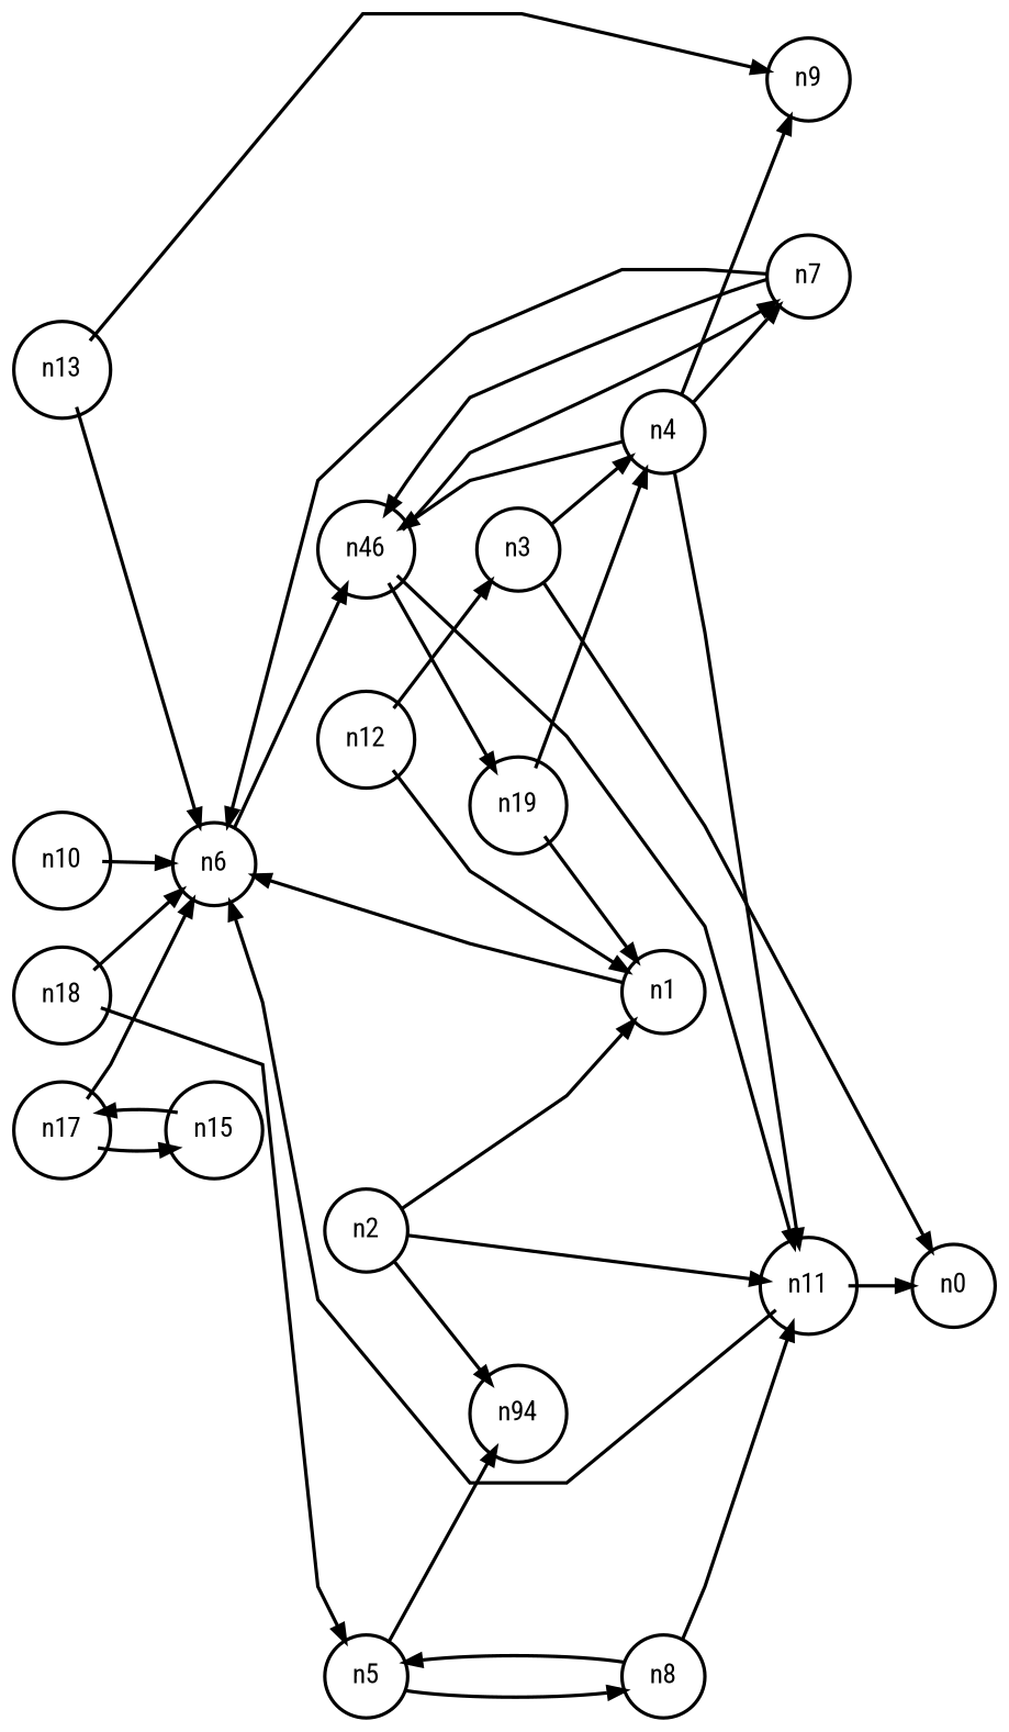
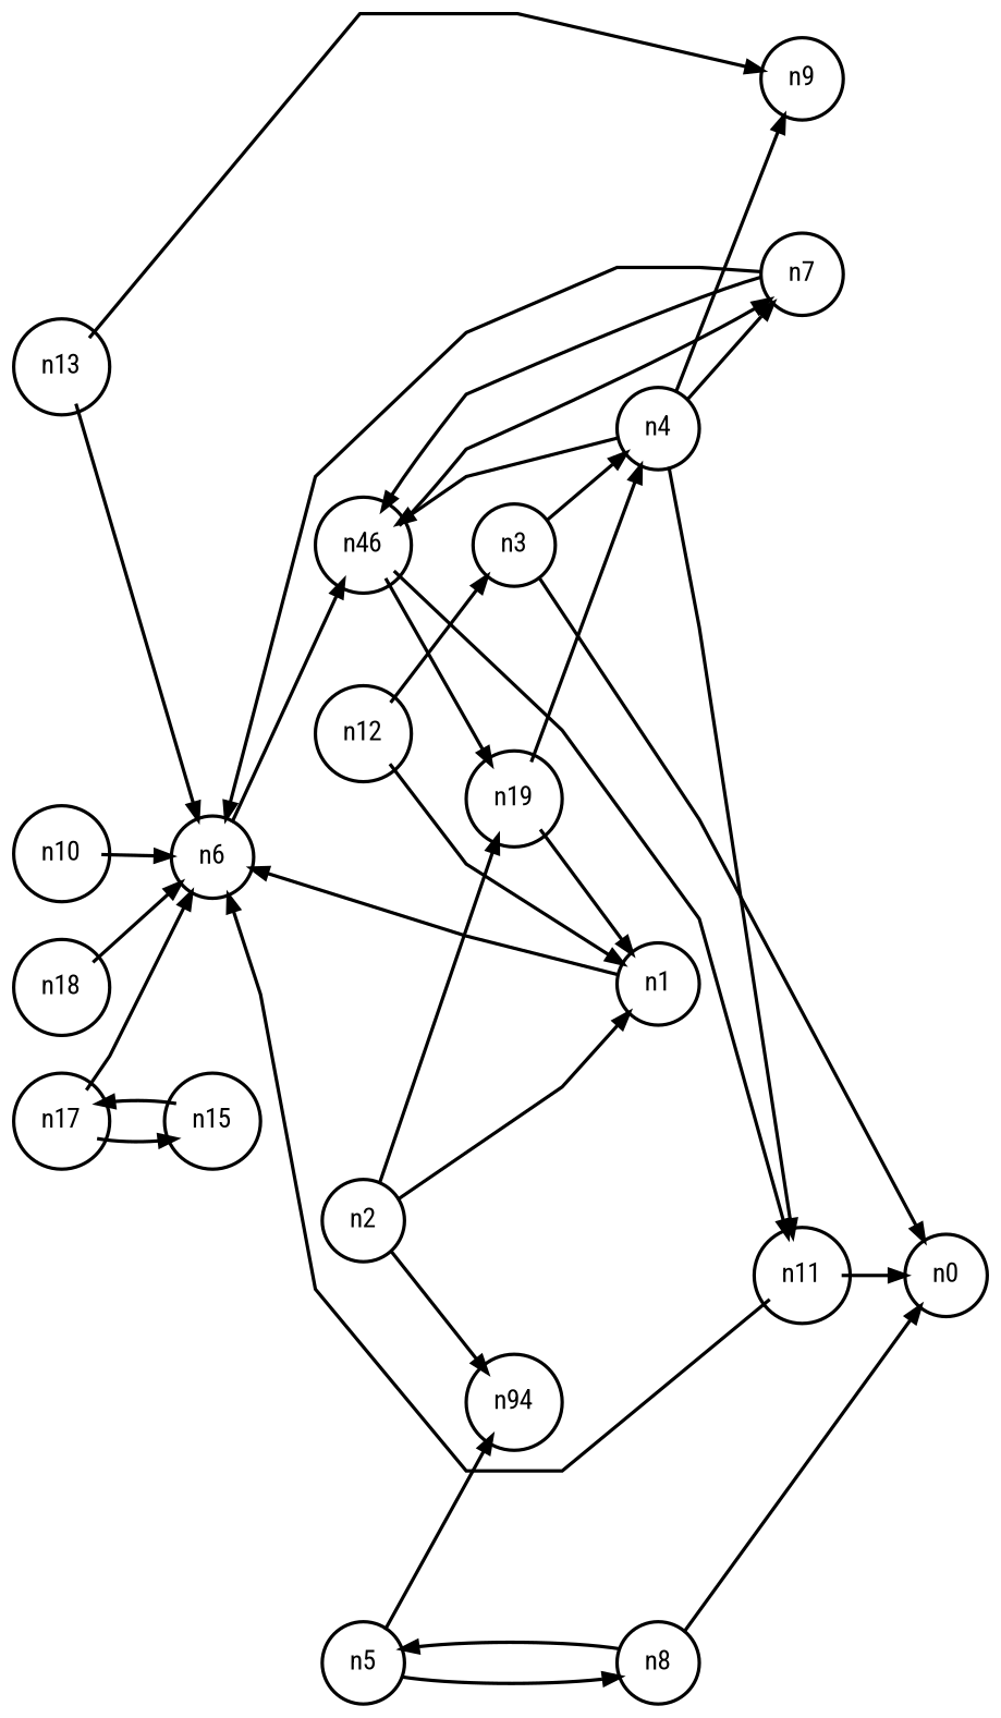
  digraph {
    fontname="Roboto Condensed"
    fontsize=8
    nodesep=0.22
    nodesize=0.16
    rankdir=LR
    ranksep=0.22
    splines=polyline
    node [fixedsize=shape fontname="Roboto Condensed" fontsize=8 shape=circle]
    edge [arrowsize=0.5 fontname="Roboto Condensed"]
    n6 [width=0.32]
    n16 [label=n46 width=0.32]
    n11 [width=0.32]
    n7 [width=0.32]
    n19 [width=0.32]
    n0 [width=0.32]
    n1 [width=0.32]
    n4 [width=0.32]
    n2 [width=0.32]
    n14 [label=n94 width=0.32]
    n3 [width=0.32]
    n9 [width=0.32]
    n5 [width=0.32]
    n8 [width=0.32]
    n10 [width=0.32]
    n12 [width=0.32]
    n13 [width=0.32]
    n17 [width=0.32]
    n15 [width=0.32]
    n18 [width=0.32]
    n6 -> n16
    n16 -> n11
    n16 -> n7
    n16 -> n19
    n11 -> n6
    n11 -> n0
    n7 -> n6
    n7 -> n16
    n19 -> n1
    n19 -> n4
    n1 -> n6
    n4 -> n16
    n4 -> n11
    n4 -> n7
    n4 -> n9
-   n2 -> n11
+   n2 -> n19
    n2 -> n1
    n2 -> n14
    n3 -> n0
    n3 -> n4
    n5 -> n14
    n5 -> n8
-   n8 -> n11
+   n8 -> n0
    n8 -> n5
    n10 -> n6
    n12 -> n1
    n12 -> n3
    n13 -> n6
    n13 -> n9
    n17 -> n6
    n17 -> n15
    n15 -> n17
    n18 -> n6
-   n18 -> n5
  }
